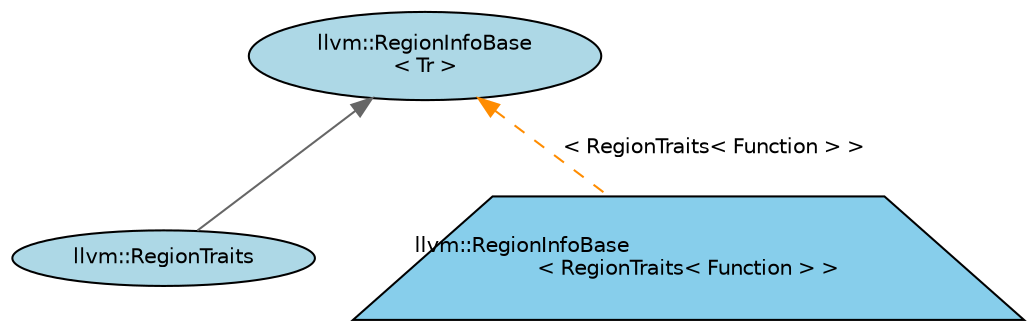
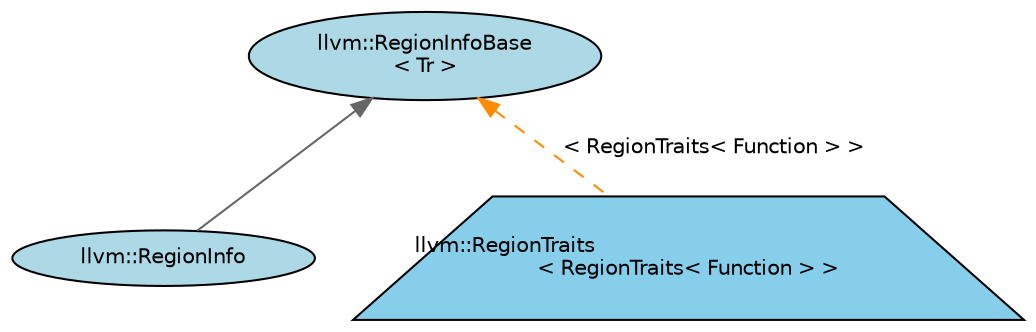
  digraph {
    node [color=black fillcolor=lightblue fontname=Helvetica fontsize=10 shape=ellipse style=filled]
    edge [dir=back fontname=Helvetica fontsize=10 labelfontname=Helvetica labelfontsize=10]
-   n1 [fontcolor=black height=0.2 label="llvm::RegionTraits" width=0.4]
-   n2 [fillcolor=skyblue height=0.2 label="llvm::RegionInfoBase\l\< RegionTraits\< Function \> \>" shape=trapezium width=0.4]
+   n1 [fontcolor=black height=0.2 label="llvm::RegionInfo" width=0.4]
+   n2 [fillcolor=skyblue height=0.2 label="llvm::RegionTraits\l\< RegionTraits\< Function \> \>" shape=trapezium width=0.4]
    n3 [height=0.2 label="llvm::RegionInfoBase\l\< Tr \>" width=0.4]
    n3 -> n1 [color=gray40 style=solid]
    n3 -> n2 [color=darkorange label=" \< RegionTraits\< Function \> \>" style=dashed]
  }
